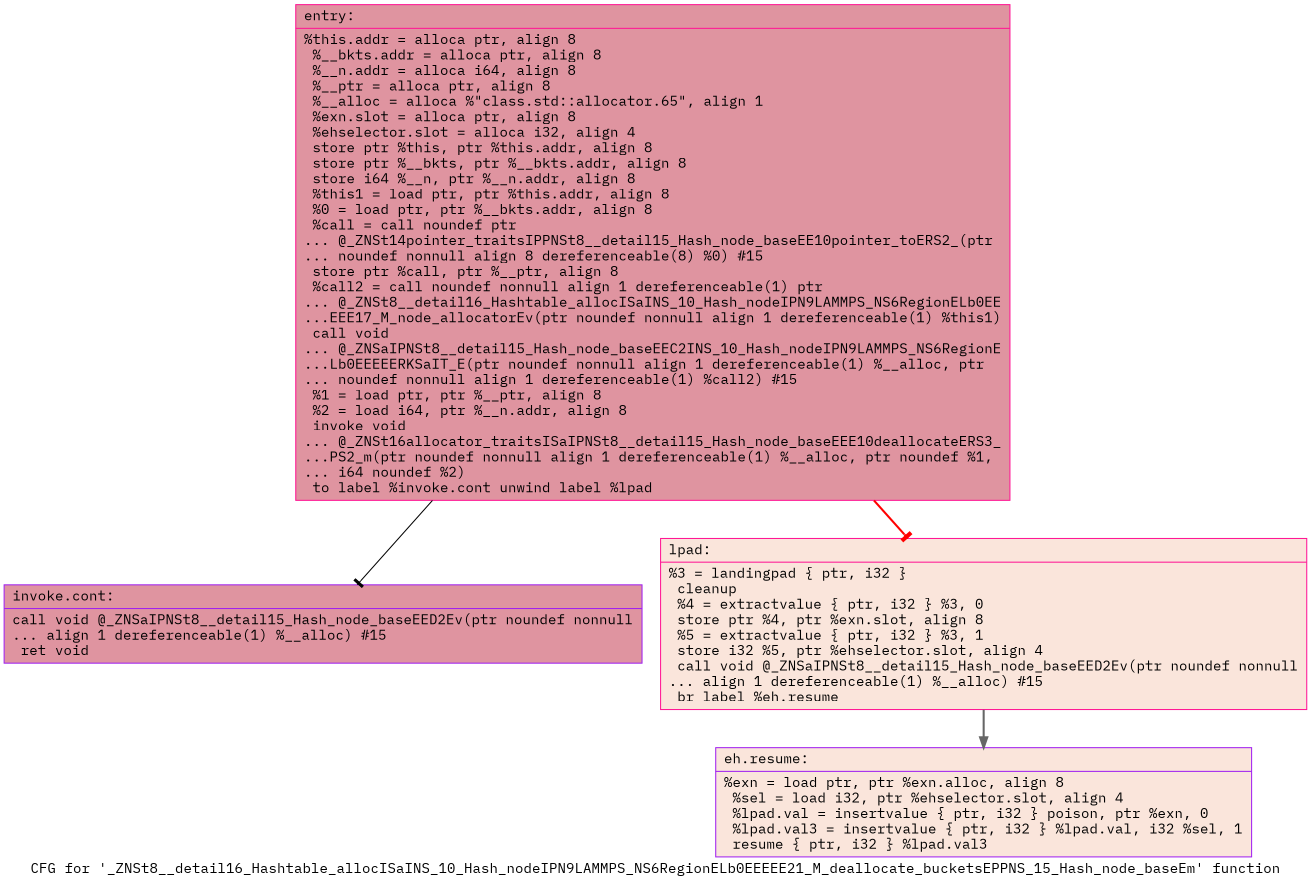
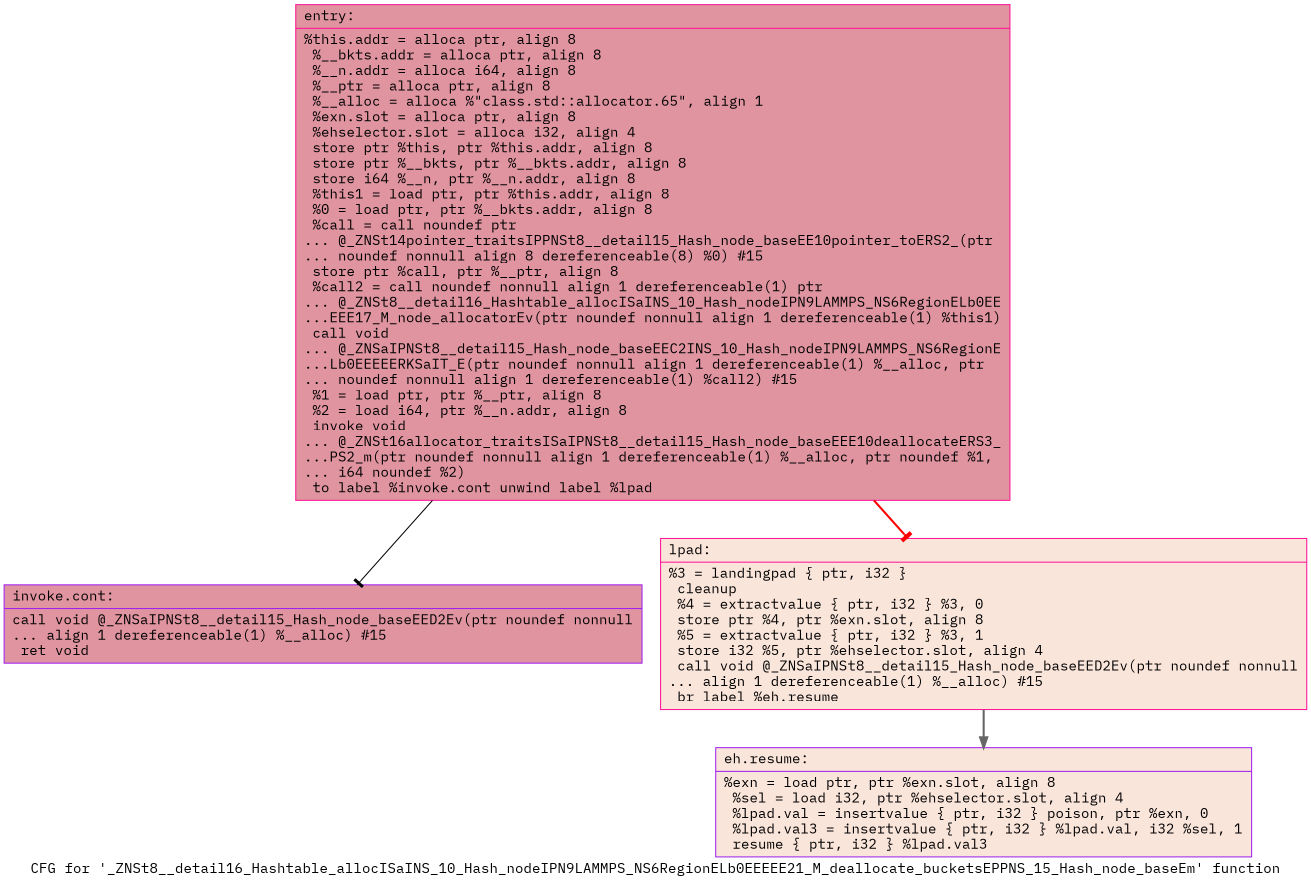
  digraph {
    label="CFG for '_ZNSt8__detail16_Hashtable_allocISaINS_10_Hash_nodeIPN9LAMMPS_NS6RegionELb0EEEEE21_M_deallocate_bucketsEPPNS_15_Hash_node_baseEm' function"
    fontname="IBM Plex Mono"
    node [color=deeppink fillcolor="#b70d2870" fontname="IBM Plex Mono" shape=record style=filled]
    edge [style=bold arrowhead=tee fontname="IBM Plex Mono"]
    n1 [label="{entry:\l|  %this.addr = alloca ptr, align 8\l  %__bkts.addr = alloca ptr, align 8\l  %__n.addr = alloca i64, align 8\l  %__ptr = alloca ptr, align 8\l  %__alloc = alloca %\"class.std::allocator.65\", align 1\l  %exn.slot = alloca ptr, align 8\l  %ehselector.slot = alloca i32, align 4\l  store ptr %this, ptr %this.addr, align 8\l  store ptr %__bkts, ptr %__bkts.addr, align 8\l  store i64 %__n, ptr %__n.addr, align 8\l  %this1 = load ptr, ptr %this.addr, align 8\l  %0 = load ptr, ptr %__bkts.addr, align 8\l  %call = call noundef ptr\l... @_ZNSt14pointer_traitsIPPNSt8__detail15_Hash_node_baseEE10pointer_toERS2_(ptr\l... noundef nonnull align 8 dereferenceable(8) %0) #15\l  store ptr %call, ptr %__ptr, align 8\l  %call2 = call noundef nonnull align 1 dereferenceable(1) ptr\l... @_ZNSt8__detail16_Hashtable_allocISaINS_10_Hash_nodeIPN9LAMMPS_NS6RegionELb0EE\l...EEE17_M_node_allocatorEv(ptr noundef nonnull align 1 dereferenceable(1) %this1)\l  call void\l... @_ZNSaIPNSt8__detail15_Hash_node_baseEEC2INS_10_Hash_nodeIPN9LAMMPS_NS6RegionE\l...Lb0EEEEERKSaIT_E(ptr noundef nonnull align 1 dereferenceable(1) %__alloc, ptr\l... noundef nonnull align 1 dereferenceable(1) %call2) #15\l  %1 = load ptr, ptr %__ptr, align 8\l  %2 = load i64, ptr %__n.addr, align 8\l  invoke void\l... @_ZNSt16allocator_traitsISaIPNSt8__detail15_Hash_node_baseEEE10deallocateERS3_\l...PS2_m(ptr noundef nonnull align 1 dereferenceable(1) %__alloc, ptr noundef %1,\l... i64 noundef %2)\l          to label %invoke.cont unwind label %lpad\l}"]
    n2 [color=purple label="{invoke.cont:\l|  call void @_ZNSaIPNSt8__detail15_Hash_node_baseEED2Ev(ptr noundef nonnull\l... align 1 dereferenceable(1) %__alloc) #15\l  ret void\l}"]
    n3 [fillcolor="#f4c5ad70" label="{lpad:\l|  %3 = landingpad \{ ptr, i32 \}\l          cleanup\l  %4 = extractvalue \{ ptr, i32 \} %3, 0\l  store ptr %4, ptr %exn.slot, align 8\l  %5 = extractvalue \{ ptr, i32 \} %3, 1\l  store i32 %5, ptr %ehselector.slot, align 4\l  call void @_ZNSaIPNSt8__detail15_Hash_node_baseEED2Ev(ptr noundef nonnull\l... align 1 dereferenceable(1) %__alloc) #15\l  br label %eh.resume\l}"]
-   n4 [color=purple fillcolor="#f4c5ad70" label="{eh.resume:\l|  %exn = load ptr, ptr %exn.alloc, align 8\l  %sel = load i32, ptr %ehselector.slot, align 4\l  %lpad.val = insertvalue \{ ptr, i32 \} poison, ptr %exn, 0\l  %lpad.val3 = insertvalue \{ ptr, i32 \} %lpad.val, i32 %sel, 1\l  resume \{ ptr, i32 \} %lpad.val3\l}"]
+   n4 [color=purple fillcolor="#f4c5ad70" label="{eh.resume:\l|  %exn = load ptr, ptr %exn.slot, align 8\l  %sel = load i32, ptr %ehselector.slot, align 4\l  %lpad.val = insertvalue \{ ptr, i32 \} poison, ptr %exn, 0\l  %lpad.val3 = insertvalue \{ ptr, i32 \} %lpad.val, i32 %sel, 1\l  resume \{ ptr, i32 \} %lpad.val3\l}"]
    n1 -> n2 [color=black style=solid]
    n1 -> n3 [color=red]
    n3 -> n4 [color=gray40 arrowhead=normal]
  }
